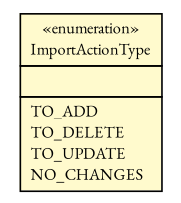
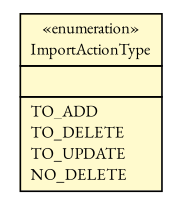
  digraph {
    nodesep=0.25
    ranksep=0.5
    fontname="EB Garamond"
-   n1 [fontcolor=black fontname="EB Garamond" fontsize=10.0 label=<<table title="gov.sandia.cf.model.ImportActionType" border="0" cellborder="1" cellspacing="0" cellpadding="2" port="p" bgcolor="lemonChiffon" href="./ImportActionType.html"> 		<tr><td><table border="0" cellspacing="0" cellpadding="1"> <tr><td align="center" balign="center"> &#171;enumeration&#187; </td></tr> <tr><td align="center" balign="center"> ImportActionType </td></tr> 		</table></td></tr> 		<tr><td><table border="0" cellspacing="0" cellpadding="1"> <tr><td align="left" balign="left">  </td></tr> 		</table></td></tr> 		<tr><td><table border="0" cellspacing="0" cellpadding="1"> <tr><td align="left" balign="left"> TO_ADD </td></tr> <tr><td align="left" balign="left"> TO_DELETE </td></tr> <tr><td align="left" balign="left"> TO_UPDATE </td></tr> <tr><td align="left" balign="left"> NO_CHANGES </td></tr> 		</table></td></tr> 		</table>> shape=plaintext]
+   n1 [fontcolor=black fontname="EB Garamond" fontsize=10.0 label=<<table title="gov.sandia.cf.model.ImportActionType" border="0" cellborder="1" cellspacing="0" cellpadding="2" port="p" bgcolor="lemonChiffon" href="./ImportActionType.html"> 		<tr><td><table border="0" cellspacing="0" cellpadding="1"> <tr><td align="center" balign="center"> &#171;enumeration&#187; </td></tr> <tr><td align="center" balign="center"> ImportActionType </td></tr> 		</table></td></tr> 		<tr><td><table border="0" cellspacing="0" cellpadding="1"> <tr><td align="left" balign="left">  </td></tr> 		</table></td></tr> 		<tr><td><table border="0" cellspacing="0" cellpadding="1"> <tr><td align="left" balign="left"> TO_ADD </td></tr> <tr><td align="left" balign="left"> TO_DELETE </td></tr> <tr><td align="left" balign="left"> TO_UPDATE </td></tr> <tr><td align="left" balign="left"> NO_DELETE </td></tr> 		</table></td></tr> 		</table>> shape=plaintext]
  }
